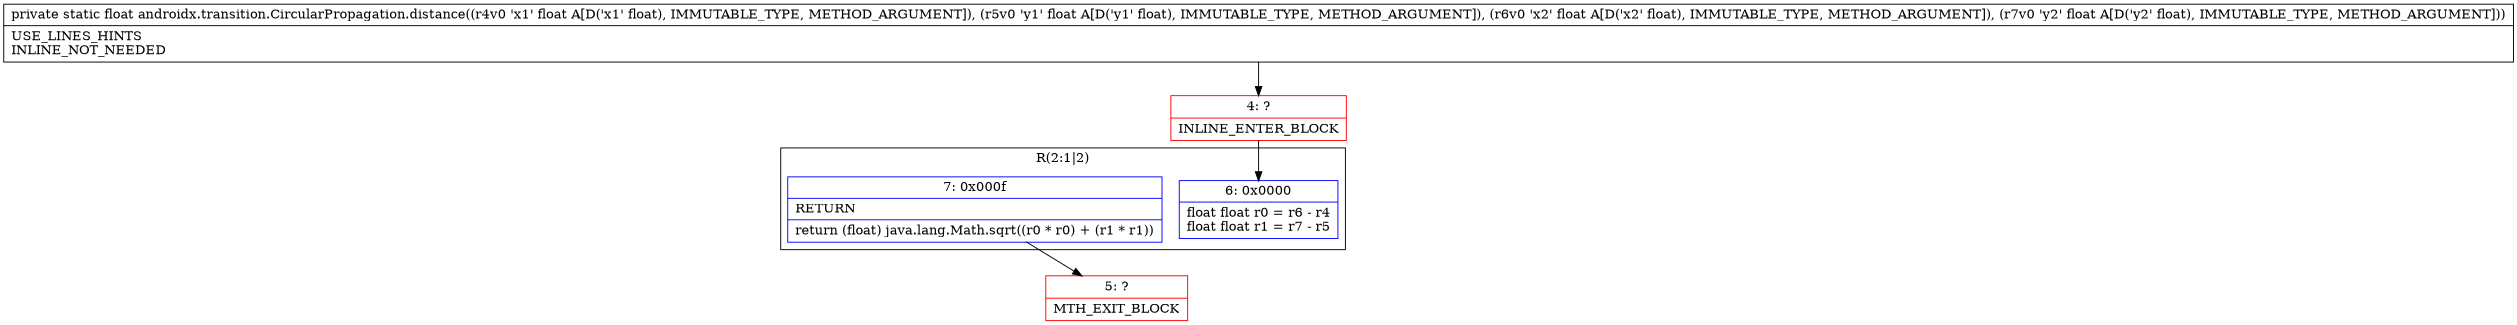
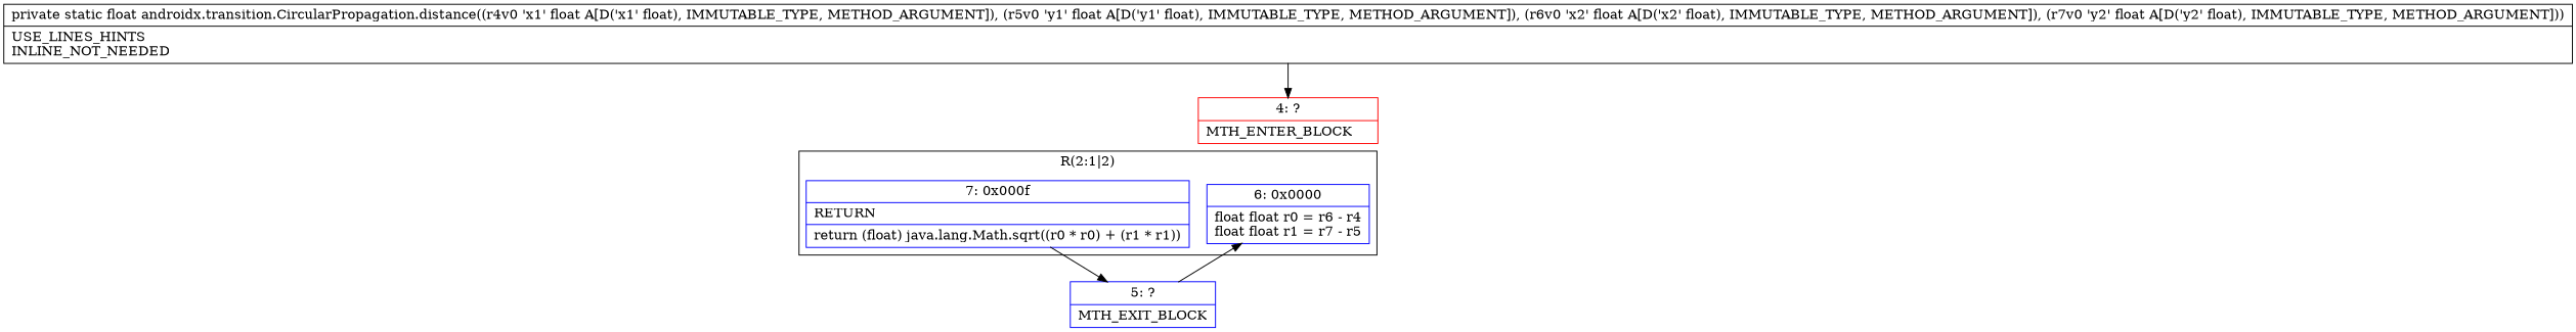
  digraph {
    node [color=blue shape=record]
    n1 [label="{6\:\ 0x0000|float float r0 = r6 \- r4\lfloat float r1 = r7 \- r5\l}"]
    n2 [label="{7\:\ 0x000f|RETURN\l|return (float) java.lang.Math.sqrt((r0 * r0) + (r1 * r1))\l}"]
-   n3 [color=red label="{5\:\ ?|MTH_EXIT_BLOCK\l}"]
-   n4 [color=red label="{4\:\ ?|INLINE_ENTER_BLOCK\l}"]
+   n3 [label="{5\:\ ?|MTH_EXIT_BLOCK\l}"]
+   n4 [color=red label="{4\:\ ?|MTH_ENTER_BLOCK\l}"]
    n5 [label="{private static float androidx.transition.CircularPropagation.distance((r4v0 'x1' float A[D('x1' float), IMMUTABLE_TYPE, METHOD_ARGUMENT]), (r5v0 'y1' float A[D('y1' float), IMMUTABLE_TYPE, METHOD_ARGUMENT]), (r6v0 'x2' float A[D('x2' float), IMMUTABLE_TYPE, METHOD_ARGUMENT]), (r7v0 'y2' float A[D('y2' float), IMMUTABLE_TYPE, METHOD_ARGUMENT]))  | USE_LINES_HINTS\lINLINE_NOT_NEEDED\l}" color=""]
    subgraph cluster_1 {
      label="R(2:1|2)"
      n1
      n2
    }
    n2 -> n3
-   n4 -> n1
+   n3 -> n1
    n5 -> n4
  }
